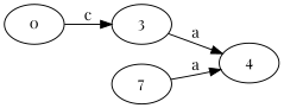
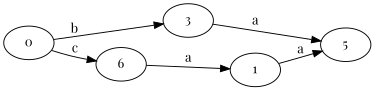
  strict digraph {
    fontname="Playfair Display"
    rankdir=LR
    node [fontname="Playfair Display"]
    edge [fontname="Playfair Display"]
    0
    3
-   4
-   1 [label=7]
-   0 -> 3 [label=c]
+   6
+   4 [label=5]
+   1
+   0 -> 3 [label=b]
+   0 -> 6 [label=c]
    3 -> 4 [label=a]
+   6 -> 1 [label=a]
    1 -> 4 [label=a]
  }
